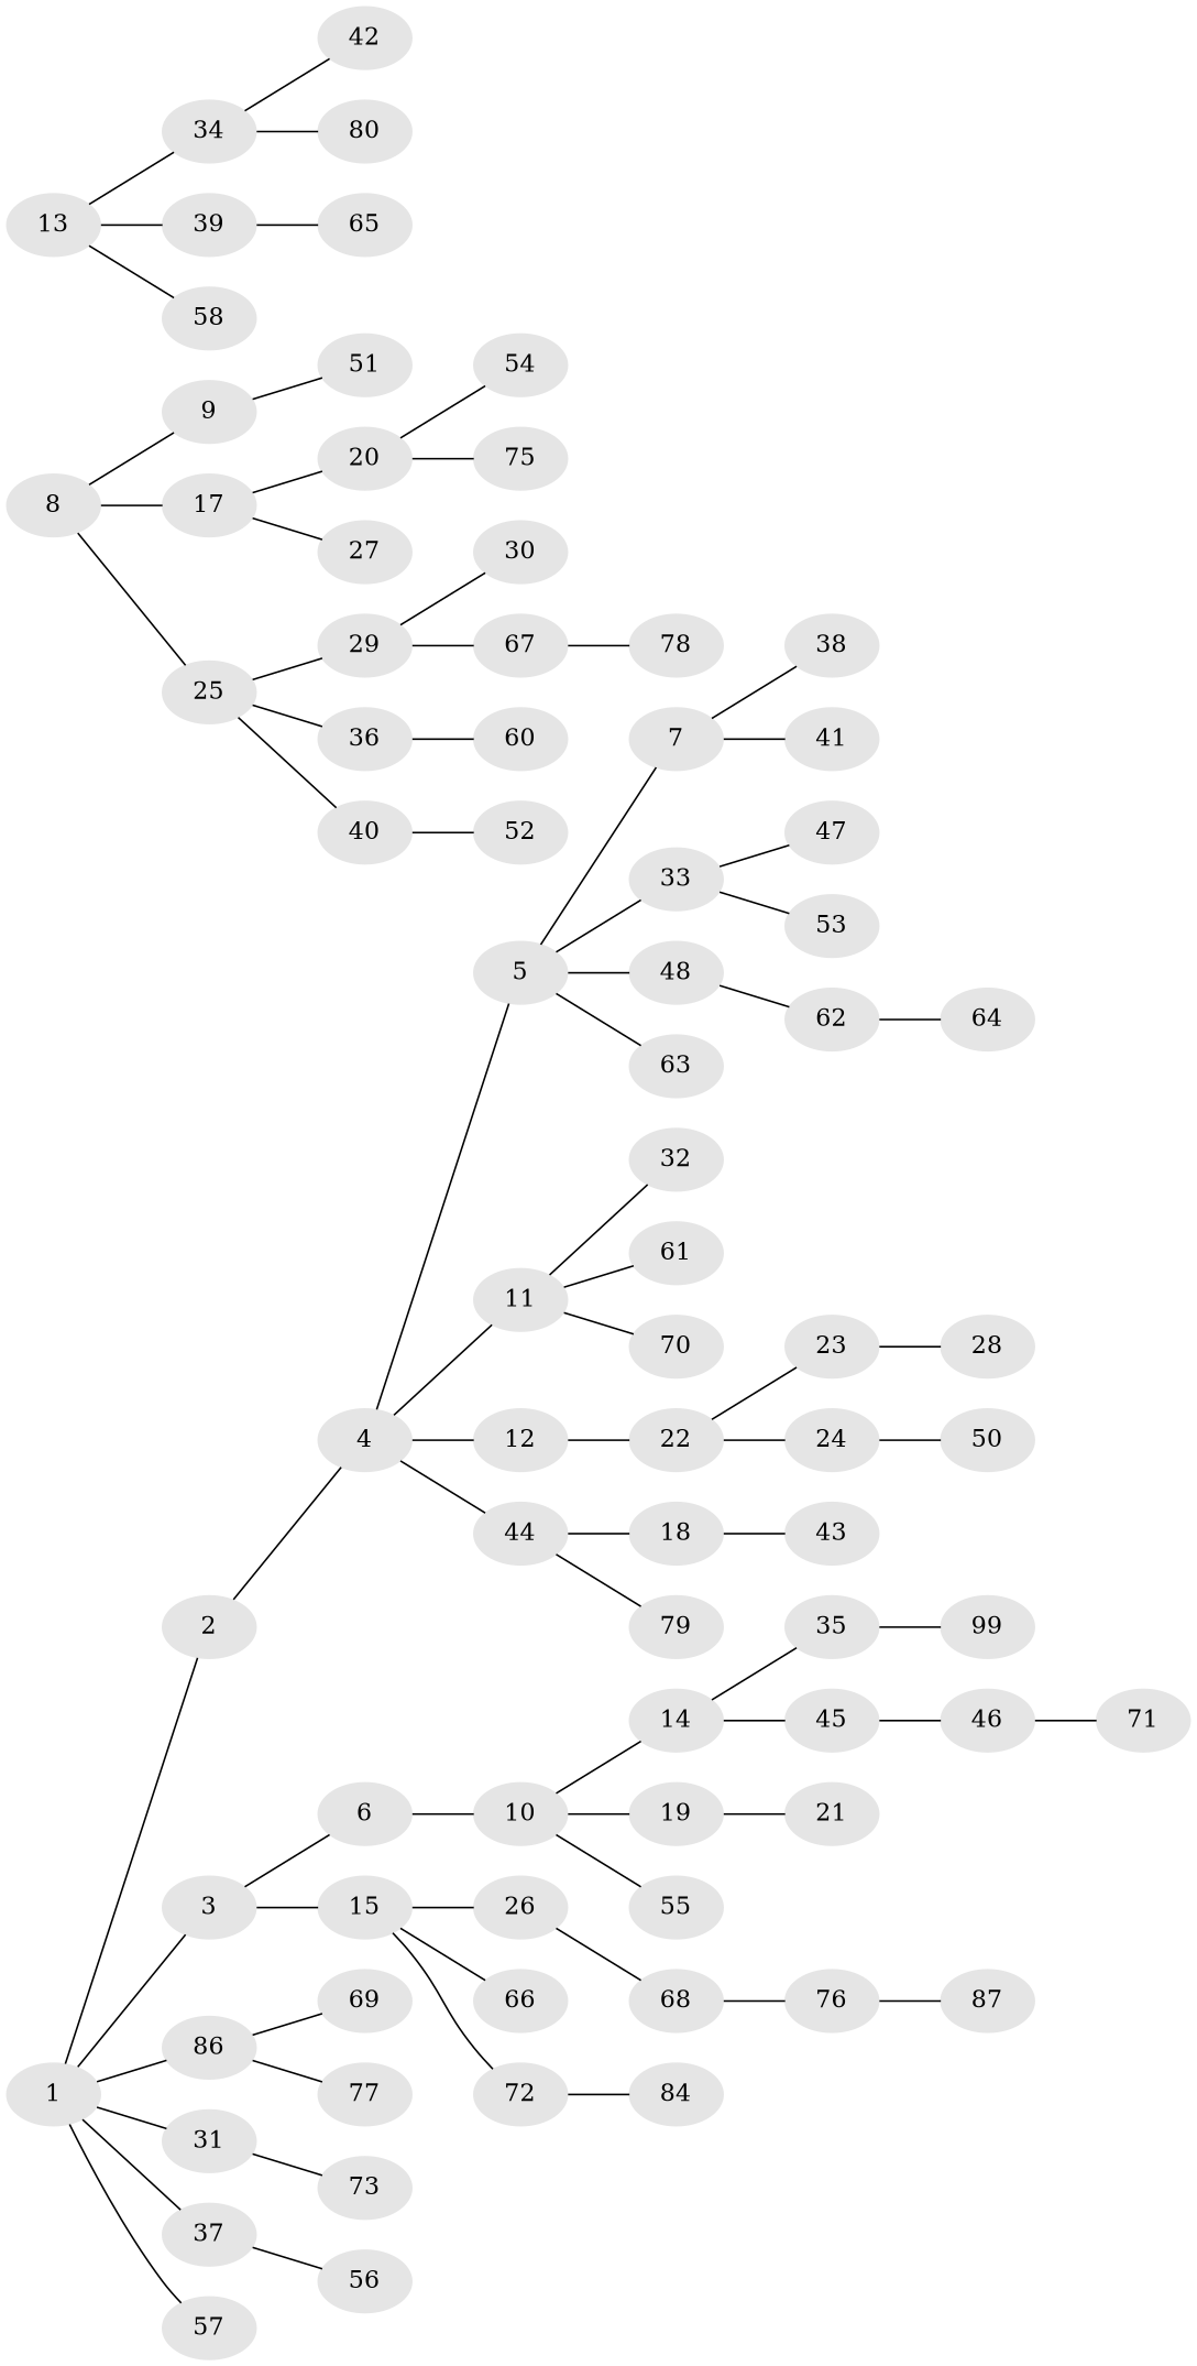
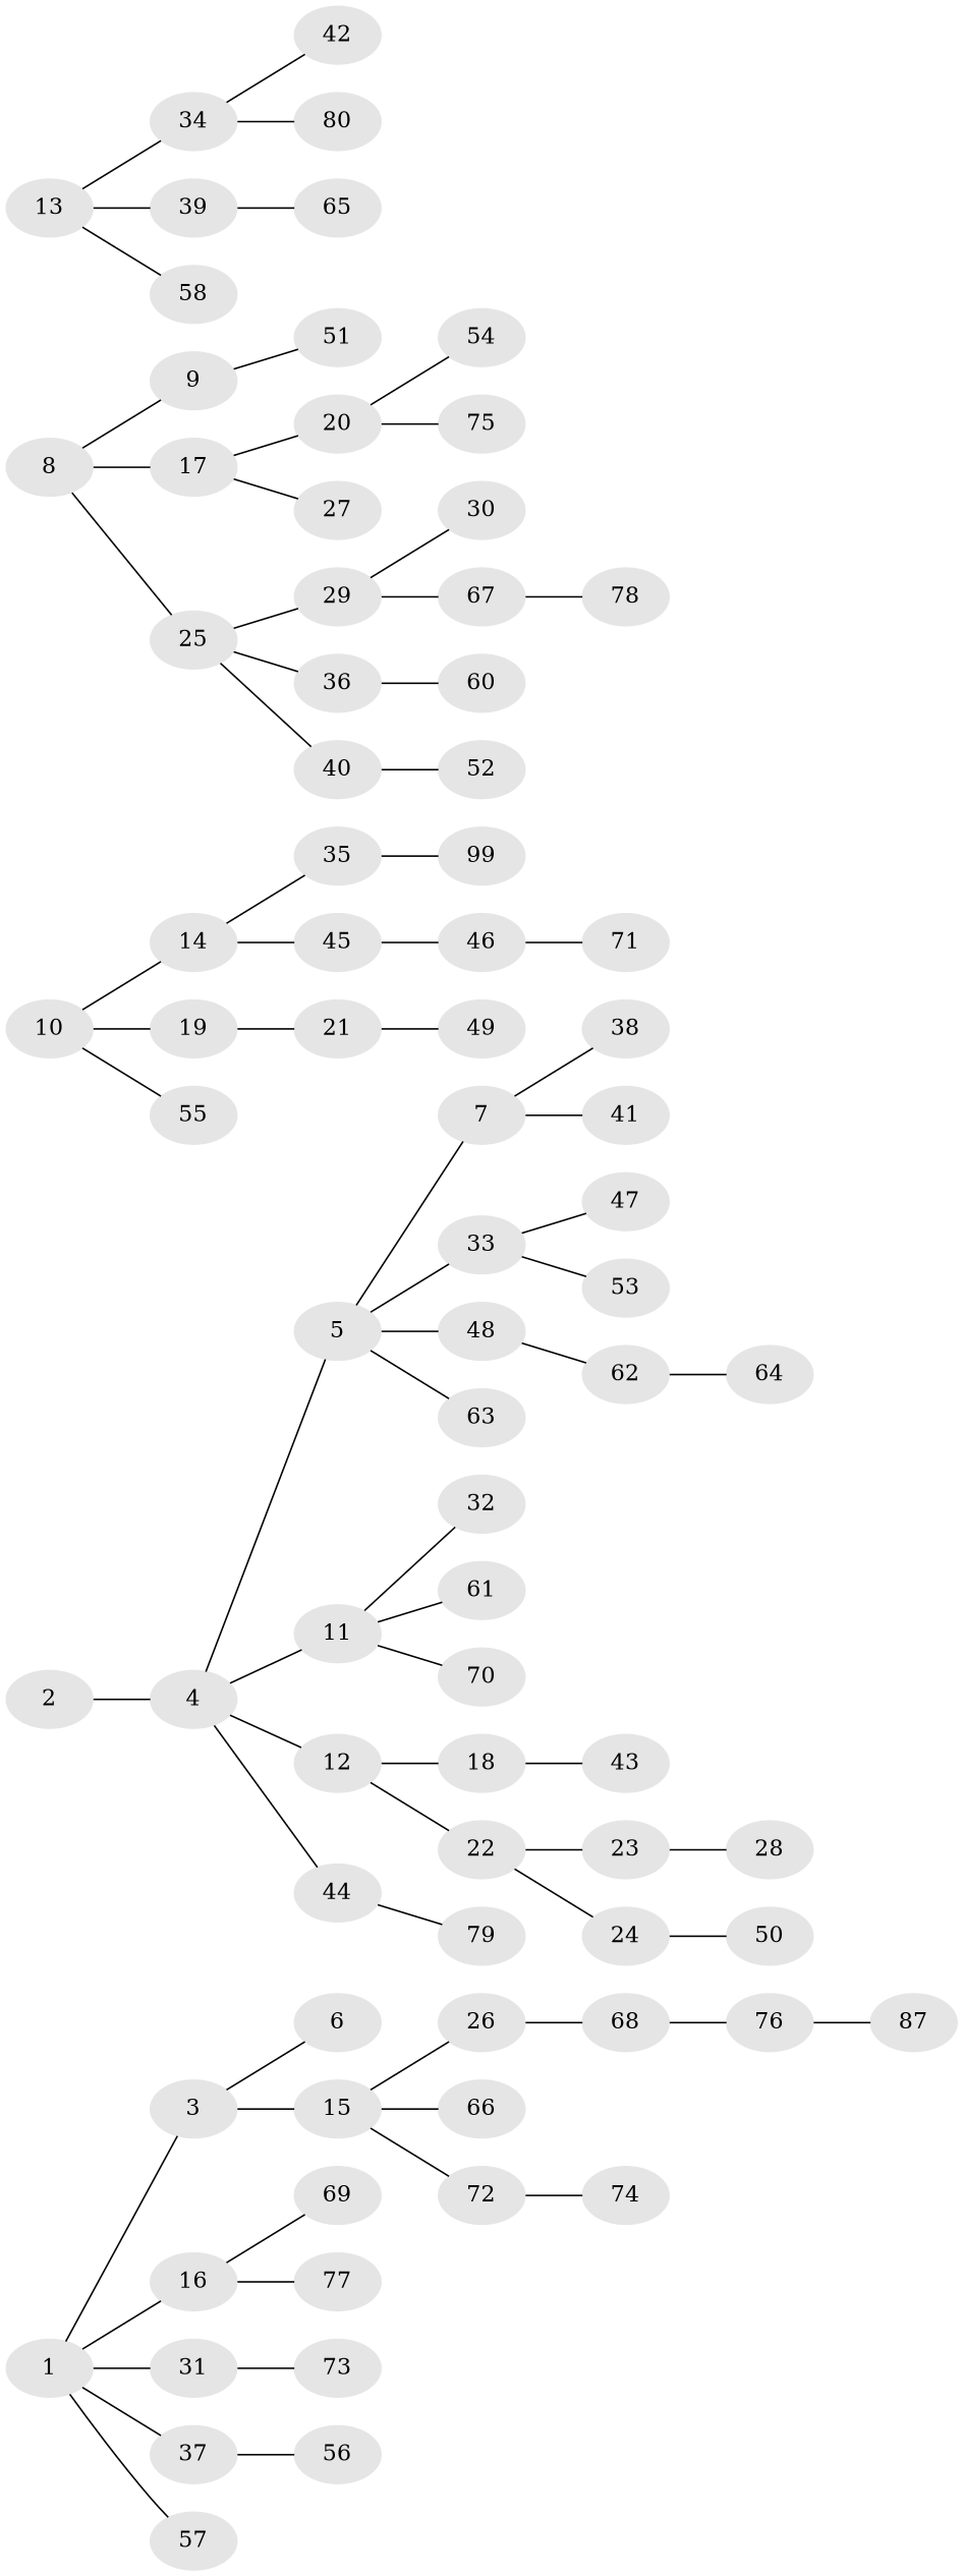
  graph {
    rankdir=LR
    node [color=gray90 style=filled]
    1
    2
    3
-   16 [label=86]
+   16
    31
    37
    57
    4
    6
    15
    69
    77
    73
    56
    5
    11
    12
    44
    10
    8
    9
    17
    25
    26
    66
    72
    7
    33
    48
    63
    32
    61
    70
    18
    22
    79
    38
    41
    47
    53
    62
    14
    19
    55
    51
    20
    27
    29
    36
    40
    35
    45
    21
    13
    34
    39
    58
    43
    23
    24
    42
    80
    65
    n64 [label=99]
    46
    68
-   74 [label=84]
+   74
    54
    75
+   49
    28
    50
    30
    67
    60
    52
    76
    78
    71
    64
    n81 [label=87]
-   1 -- 2
    1 -- 3
    1 -- 16
    1 -- 31
    1 -- 37
    1 -- 57
    2 -- 4
    3 -- 6
    3 -- 15
    16 -- 69
    16 -- 77
    31 -- 73
    37 -- 56
    4 -- 5
    4 -- 11
    4 -- 12
    4 -- 44
-   6 -- 10
    15 -- 26
    15 -- 66
    15 -- 72
    5 -- 7
    5 -- 33
    5 -- 48
    5 -- 63
    11 -- 32
    11 -- 61
    11 -- 70
-   44 -- 18
+   12 -- 18
    12 -- 22
    44 -- 79
    10 -- 14
    10 -- 19
    10 -- 55
    8 -- 9
    8 -- 17
    8 -- 25
    9 -- 51
    17 -- 20
    17 -- 27
    25 -- 29
    25 -- 36
    25 -- 40
    26 -- 68
    72 -- 74
    7 -- 38
    7 -- 41
    33 -- 47
    33 -- 53
    48 -- 62
    18 -- 43
    22 -- 23
    22 -- 24
    62 -- 64
    14 -- 35
    14 -- 45
    19 -- 21
    20 -- 54
    20 -- 75
    29 -- 30
    29 -- 67
    36 -- 60
    40 -- 52
    35 -- n64
    45 -- 46
+   21 -- 49
    13 -- 34
    13 -- 39
    13 -- 58
    34 -- 42
    34 -- 80
    39 -- 65
    23 -- 28
    24 -- 50
    46 -- 71
    68 -- 76
    67 -- 78
    76 -- n81
  }
